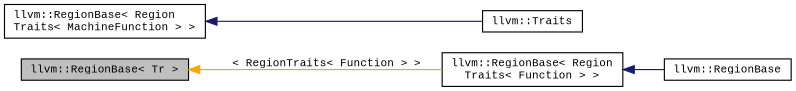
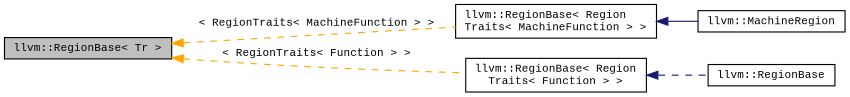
  digraph {
    fontname="Liberation Mono"
    rankdir=LR
    node [color=black fontname="Liberation Mono" fontsize=10 shape=box]
    edge [color=orange dir=back fontname="Liberation Mono" fontsize=10 labelfontname=Helvetica labelfontsize=10 style=dashed]
    n1 [fillcolor=grey75 fontcolor=black height=0.2 label="llvm::RegionBase\< Tr \>" style=filled width=0.4]
    n2 [height=0.2 label="llvm::RegionBase\< Region\lTraits\< MachineFunction \> \>" width=0.4]
    n3 [height=0.2 label="llvm::RegionBase\< Region\lTraits\< Function \> \>" width=0.4]
-   n4 [height=0.2 label="llvm::Traits" width=0.4]
+   n4 [height=0.2 label="llvm::MachineRegion" width=0.4]
    n5 [height=0.2 label="llvm::RegionBase" width=0.4]
-   n1 -> n3 [label=" \< RegionTraits\< Function \> \>" style=solid]
+   n1 -> n2 [label=" \< RegionTraits\< MachineFunction \> \>"]
+   n1 -> n3 [label=" \< RegionTraits\< Function \> \>"]
    n2 -> n4 [color=midnightblue style=solid]
-   n3 -> n5 [color=midnightblue style=solid]
+   n3 -> n5 [color=midnightblue]
  }
